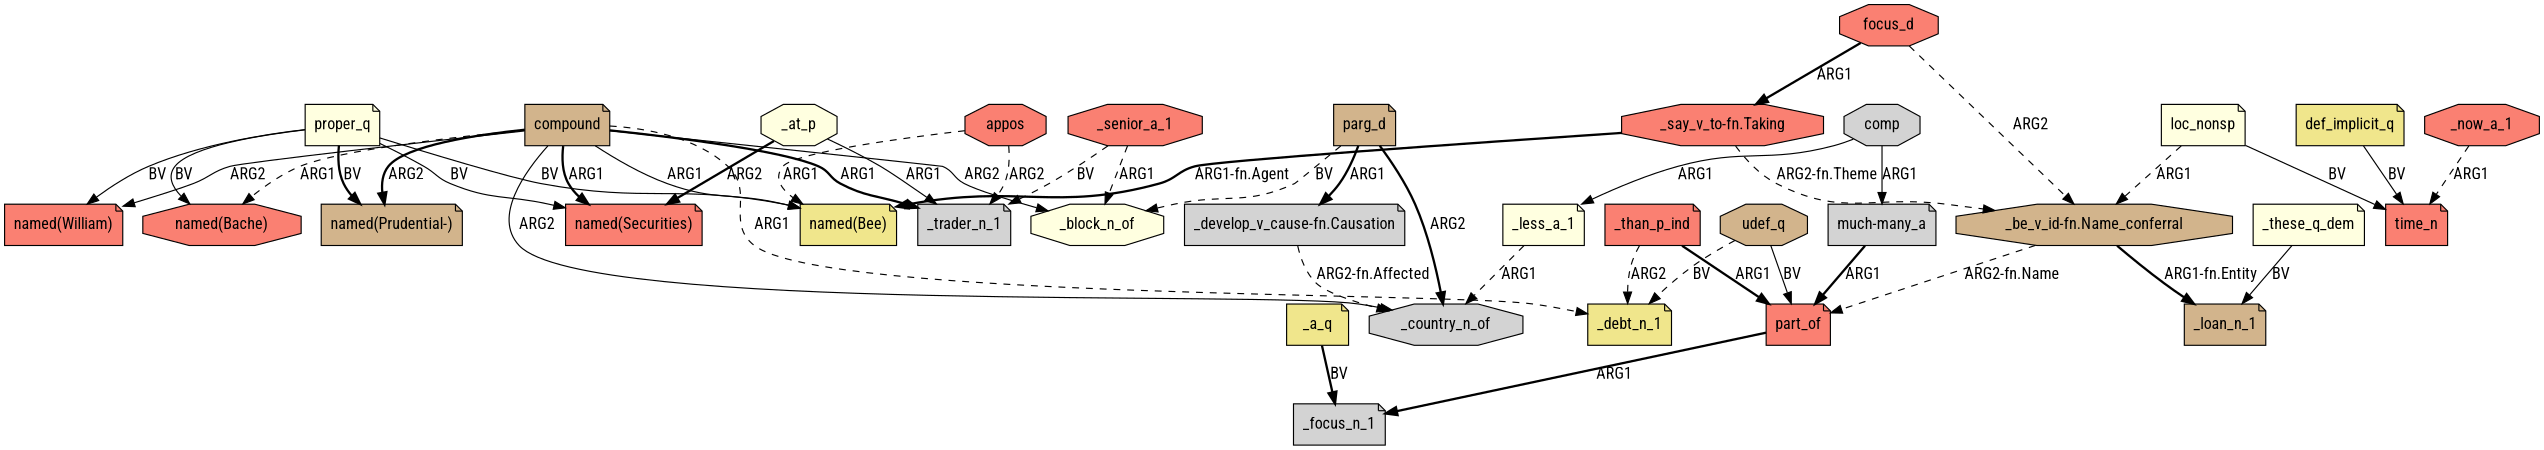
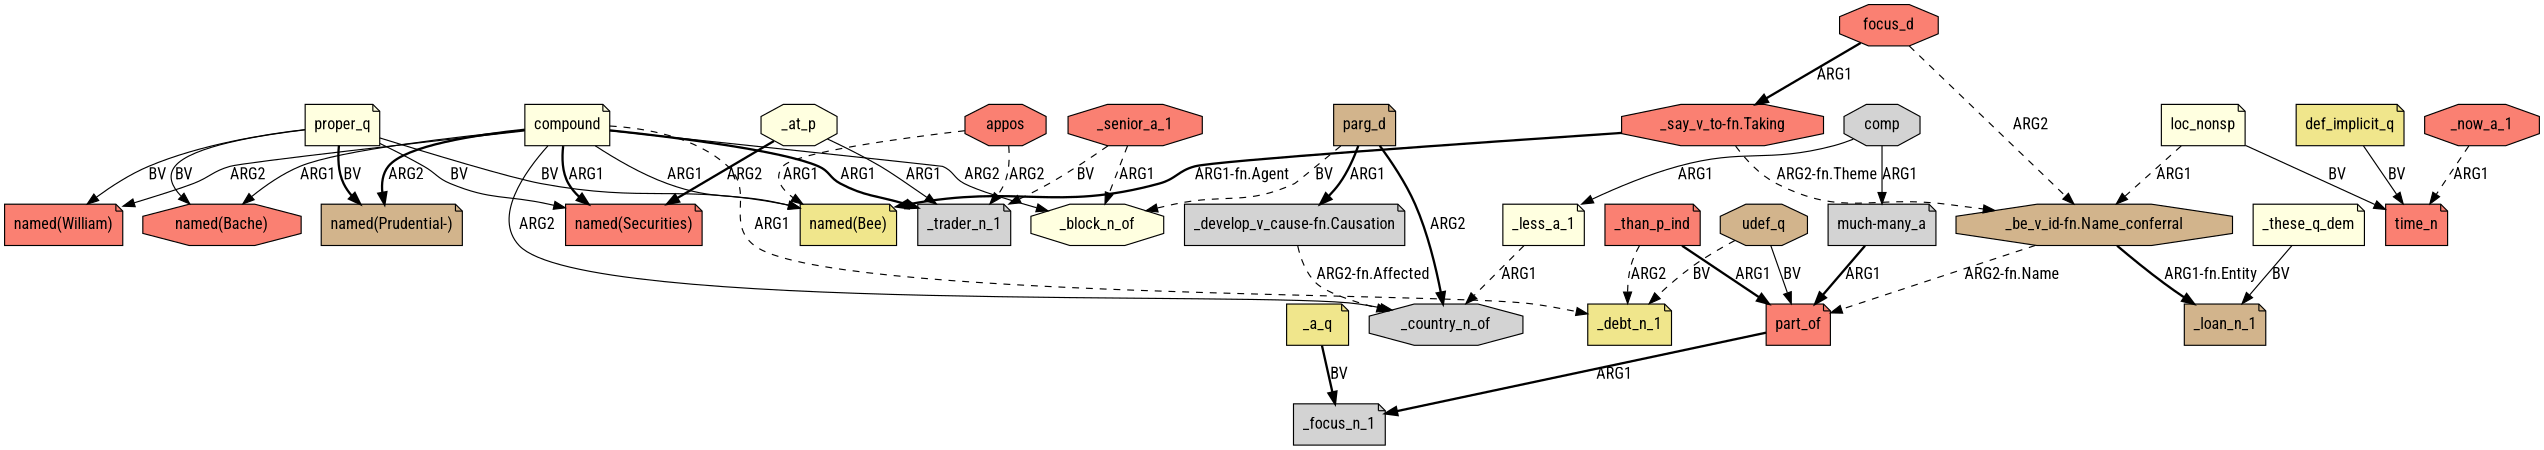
  digraph {
    fontname="Roboto Condensed"
    node [fillcolor=salmon fontname="Roboto Condensed" shape=note style=filled]
    edge [fontname="Roboto Condensed" style=dashed]
    "_say_v_to-fn.Taking" [shape=octagon]
    "_be_v_id-fn.Name_conferral" [fillcolor=tan shape=octagon]
    "named(Bee)" [fillcolor=khaki]
    part_of
    _loan_n_1 [fillcolor=tan]
    _focus_n_1 [fillcolor=lightgrey]
    _at_p [fillcolor=lightyellow shape=octagon]
    _trader_n_1 [fillcolor=lightgrey]
    "named(Securities)"
    proper_q [fillcolor=lightyellow]
    "named(Bache)" [shape=octagon]
    "named(William)"
    "named(Prudential-)" [fillcolor=tan]
    focus_d [shape=octagon]
-   compound [fillcolor=tan]
+   compound [fillcolor=lightyellow]
    _block_n_of [fillcolor=lightyellow shape=octagon]
    _debt_n_1 [fillcolor=khaki]
    _country_n_of [fillcolor=lightgrey shape=octagon]
    udef_q [fillcolor=tan shape=octagon]
    loc_nonsp [fillcolor=lightyellow]
    time_n
    appos [shape=octagon]
    parg_d [fillcolor=tan]
    "_develop_v_cause-fn.Causation" [fillcolor=lightgrey]
    _now_a_1 [shape=octagon]
    comp [fillcolor=lightgrey shape=octagon]
    _less_a_1 [fillcolor=lightyellow]
    "much-many_a" [fillcolor=lightgrey]
    _senior_a_1 [shape=octagon]
    _these_q_dem [fillcolor=lightyellow]
    _a_q [fillcolor=khaki]
    _than_p_ind
    def_implicit_q [fillcolor=khaki]
    "_say_v_to-fn.Taking" -> "_be_v_id-fn.Name_conferral" [label="ARG2-fn.Theme"]
    "_say_v_to-fn.Taking" -> "named(Bee)" [label="ARG1-fn.Agent" style=bold]
    "_be_v_id-fn.Name_conferral" -> part_of [label="ARG2-fn.Name"]
    "_be_v_id-fn.Name_conferral" -> _loan_n_1 [label="ARG1-fn.Entity" style=bold]
    part_of -> _focus_n_1 [label=ARG1 style=bold]
    _at_p -> _trader_n_1 [label=ARG1 style=solid]
    _at_p -> "named(Securities)" [label=ARG2 style=bold]
    proper_q -> "named(Bee)" [label=BV style=solid]
    proper_q -> "named(Securities)" [label=BV style=solid]
    proper_q -> "named(Bache)" [label=BV style=solid]
    proper_q -> "named(William)" [label=BV style=solid]
    proper_q -> "named(Prudential-)" [label=BV style=bold]
    focus_d -> "_say_v_to-fn.Taking" [label=ARG1 style=bold]
    focus_d -> "_be_v_id-fn.Name_conferral" [label=ARG2]
    compound -> "named(Bee)" [label=ARG1 style=solid]
    compound -> _trader_n_1 [label=ARG1 style=bold]
    compound -> "named(Securities)" [label=ARG1 style=bold]
-   compound -> "named(Bache)" [label=ARG1]
+   compound -> "named(Bache)" [label=ARG1 style=solid]
    compound -> "named(William)" [label=ARG2 style=solid]
    compound -> "named(Prudential-)" [label=ARG2 style=bold]
    compound -> _block_n_of [label=ARG2 style=solid]
    compound -> _debt_n_1 [label=ARG1]
    compound -> _country_n_of [label=ARG2 style=solid]
    udef_q -> part_of [label=BV style=solid]
    udef_q -> _debt_n_1 [label=BV]
    loc_nonsp -> "_be_v_id-fn.Name_conferral" [label=ARG1]
    loc_nonsp -> time_n [label=BV style=solid]
    appos -> "named(Bee)" [label=ARG1]
    appos -> _trader_n_1 [label=ARG2]
    parg_d -> _block_n_of [label=BV]
    parg_d -> _country_n_of [label=ARG2 style=bold]
    parg_d -> "_develop_v_cause-fn.Causation" [label=ARG1 style=bold]
    "_develop_v_cause-fn.Causation" -> _country_n_of [label="ARG2-fn.Affected"]
    _now_a_1 -> time_n [label=ARG1]
    comp -> _less_a_1 [label=ARG1 style=solid]
    comp -> "much-many_a" [label=ARG1 style=solid]
    _less_a_1 -> _country_n_of [label=ARG1]
    "much-many_a" -> part_of [label=ARG1 style=bold]
    _senior_a_1 -> _trader_n_1 [label=BV]
    _senior_a_1 -> _block_n_of [label=ARG1]
    _these_q_dem -> _loan_n_1 [label=BV style=solid]
    _a_q -> _focus_n_1 [label=BV style=bold]
    _than_p_ind -> part_of [label=ARG1 style=bold]
    _than_p_ind -> _debt_n_1 [label=ARG2]
    def_implicit_q -> time_n [label=BV style=solid]
  }
